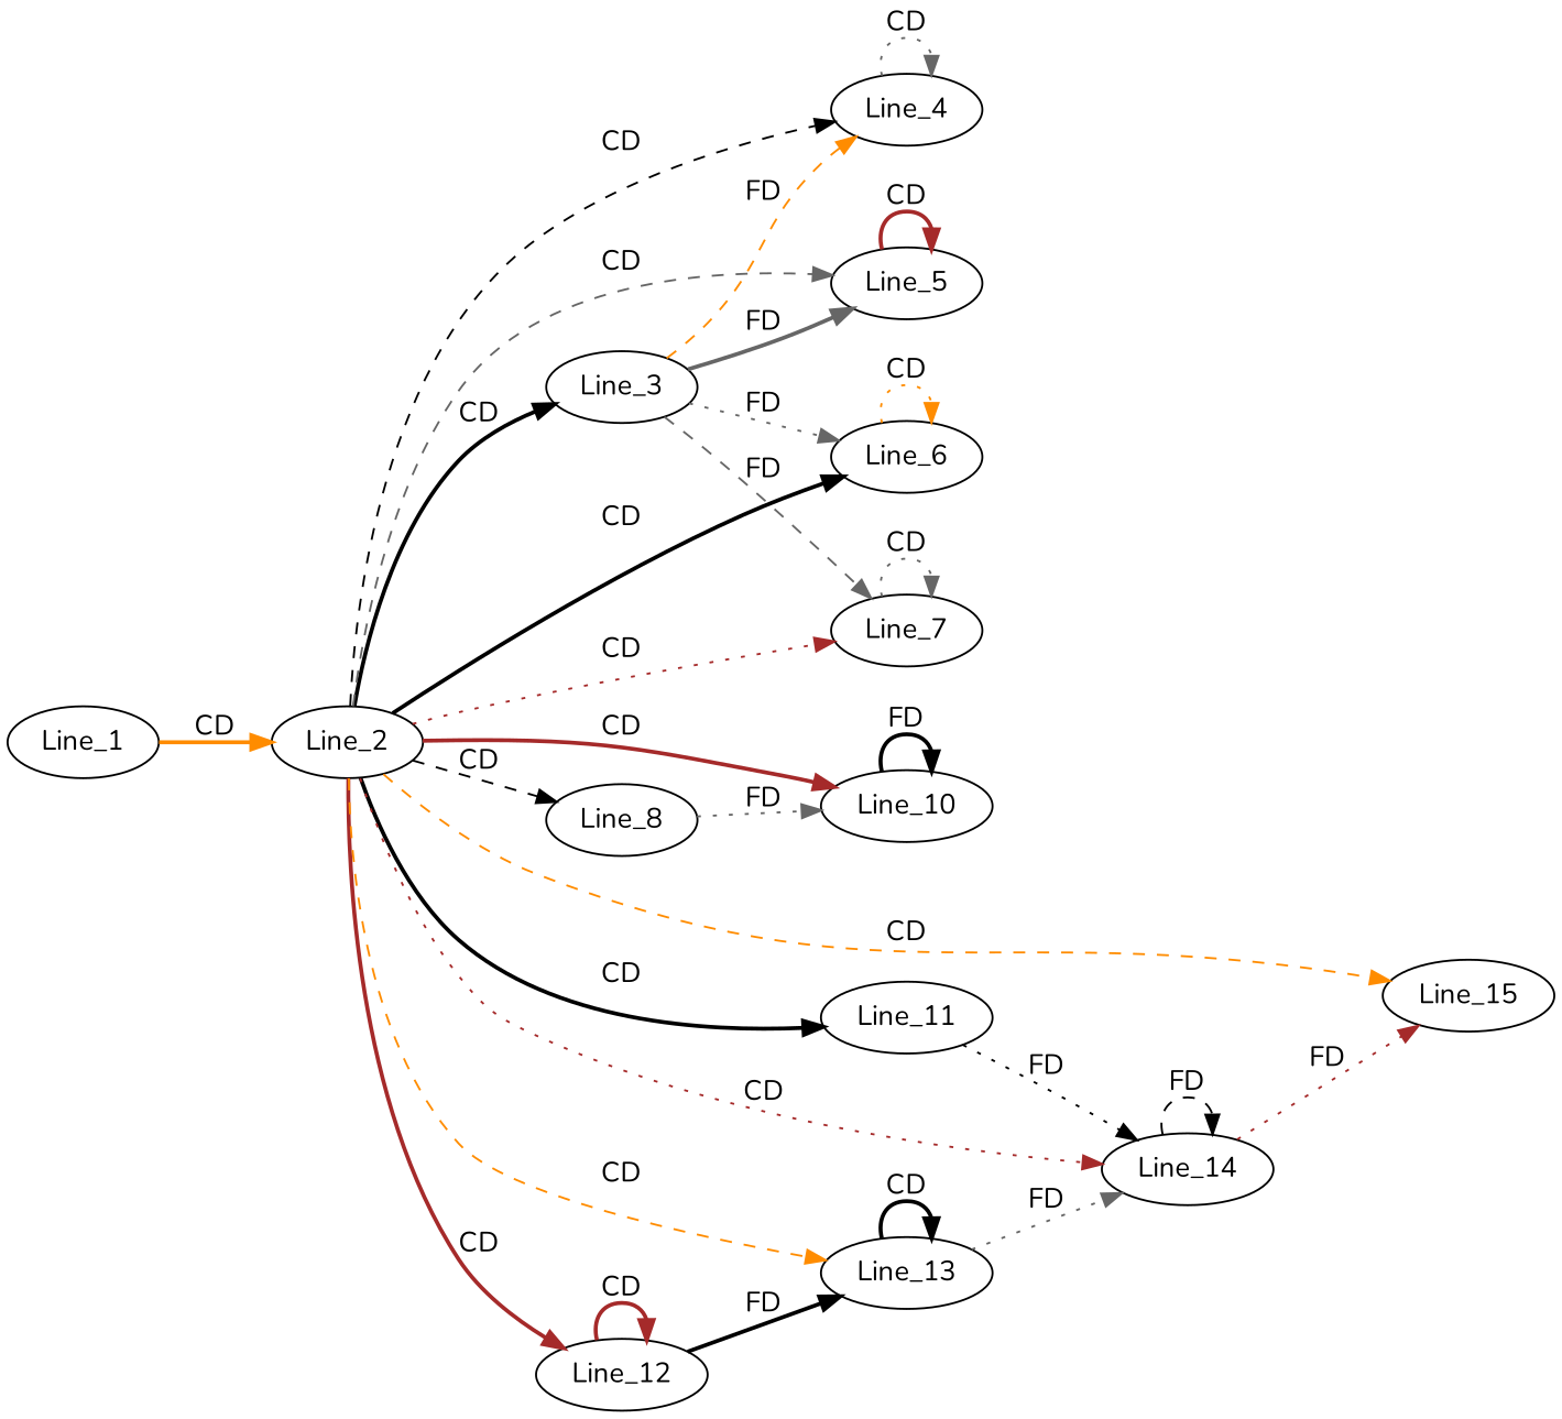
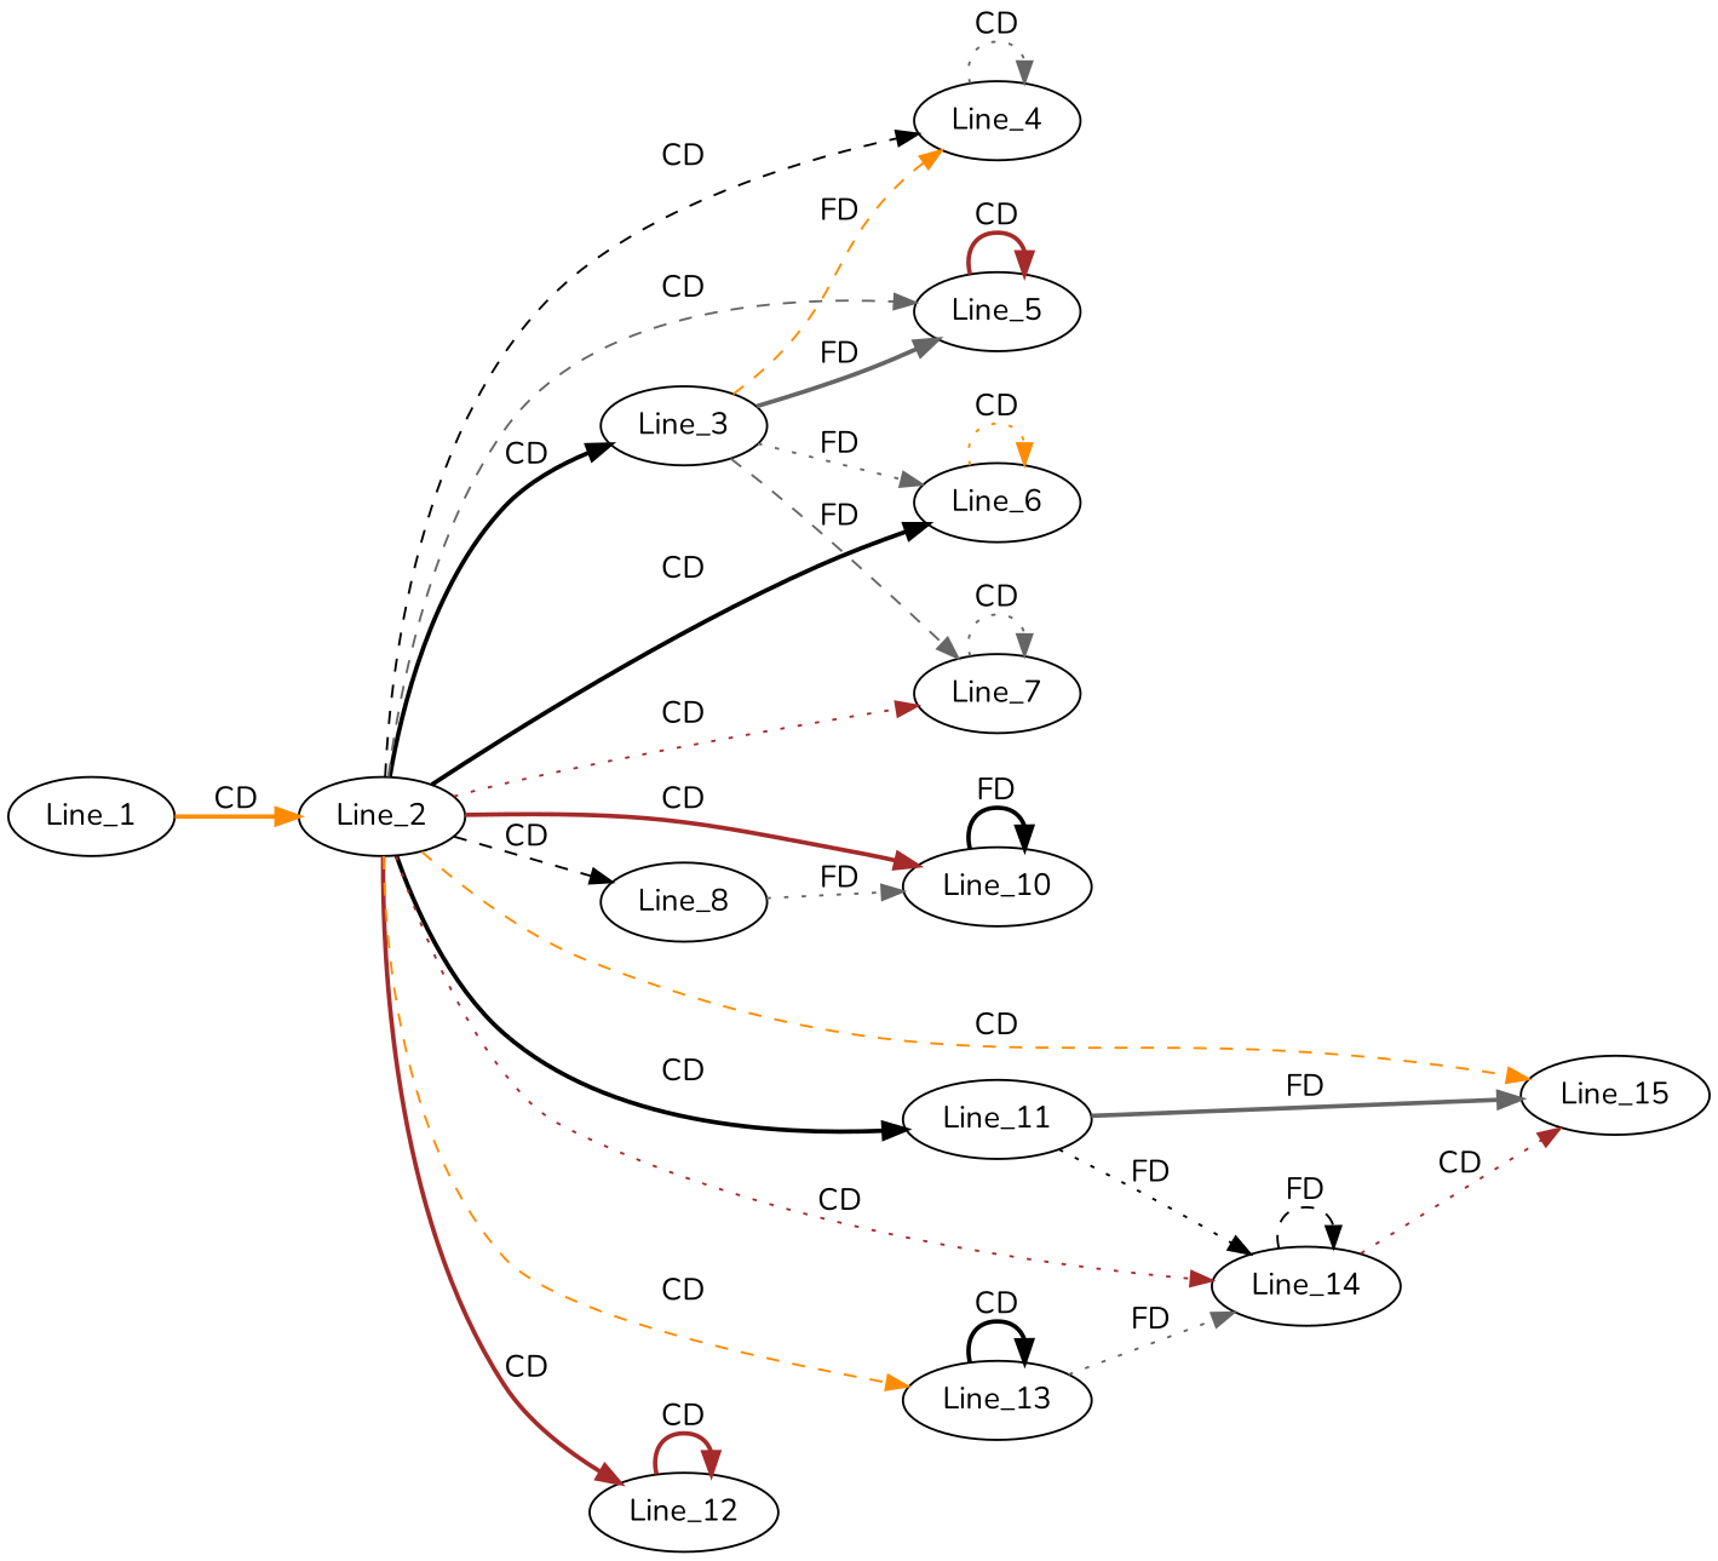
  digraph {
    fontname=Nunito
    rankdir=LR
    node [fontname=Nunito]
    edge [color=black fontname=Nunito style=bold]
    Line_1
    Line_2
    Line_3
    Line_4
    Line_5
    Line_6
    Line_7
    Line_8
    Line_10
    Line_11
    Line_12
    Line_13
    Line_14
    Line_15
    Line_1 -> Line_2 [color=darkorange label=CD]
    Line_2 -> Line_3 [label=CD]
    Line_2 -> Line_4 [label=CD style=dashed]
    Line_2 -> Line_5 [color=gray40 label=CD style=dashed]
    Line_2 -> Line_6 [label=CD]
    Line_2 -> Line_7 [color=brown label=CD style=dotted]
    Line_2 -> Line_8 [label=CD style=dashed]
    Line_2 -> Line_10 [color=brown label=CD]
    Line_2 -> Line_11 [label=CD]
    Line_2 -> Line_12 [color=brown label=CD]
    Line_2 -> Line_13 [color=darkorange label=CD style=dashed]
    Line_2 -> Line_14 [color=brown label=CD style=dotted]
    Line_2 -> Line_15 [color=darkorange label=CD style=dashed]
    Line_3 -> Line_4 [color=darkorange label=FD style=dashed]
    Line_3 -> Line_5 [color=gray40 label=FD]
    Line_3 -> Line_6 [color=gray40 label=FD style=dotted]
    Line_3 -> Line_7 [color=gray40 label=FD style=dashed]
    Line_4 -> Line_4 [color=gray40 label=CD style=dotted]
    Line_5 -> Line_5 [color=brown label=CD]
    Line_6 -> Line_6 [color=darkorange label=CD style=dotted]
    Line_7 -> Line_7 [color=gray40 label=CD style=dotted]
    Line_8 -> Line_10 [color=gray40 label=FD style=dotted]
    Line_10 -> Line_10 [label=FD]
    Line_11 -> Line_14 [label=FD style=dotted]
+   Line_11 -> Line_15 [color=gray40 label=FD]
    Line_12 -> Line_12 [color=brown label=CD]
-   Line_12 -> Line_13 [label=FD]
    Line_13 -> Line_13 [label=CD]
    Line_13 -> Line_14 [color=gray40 label=FD style=dotted]
    Line_14 -> Line_14 [label=FD style=dashed]
-   Line_14 -> Line_15 [color=brown label=FD style=dotted]
+   Line_14 -> Line_15 [color=brown label=CD style=dotted]
  }
